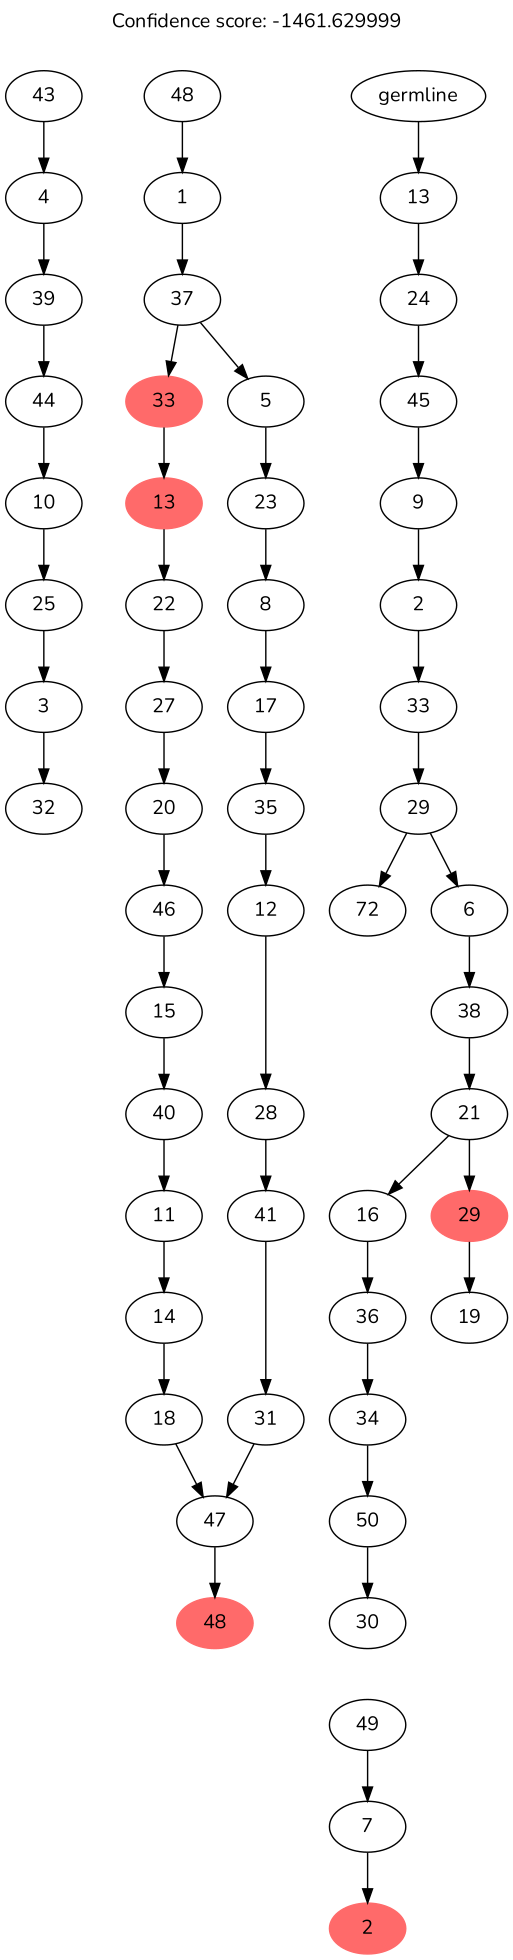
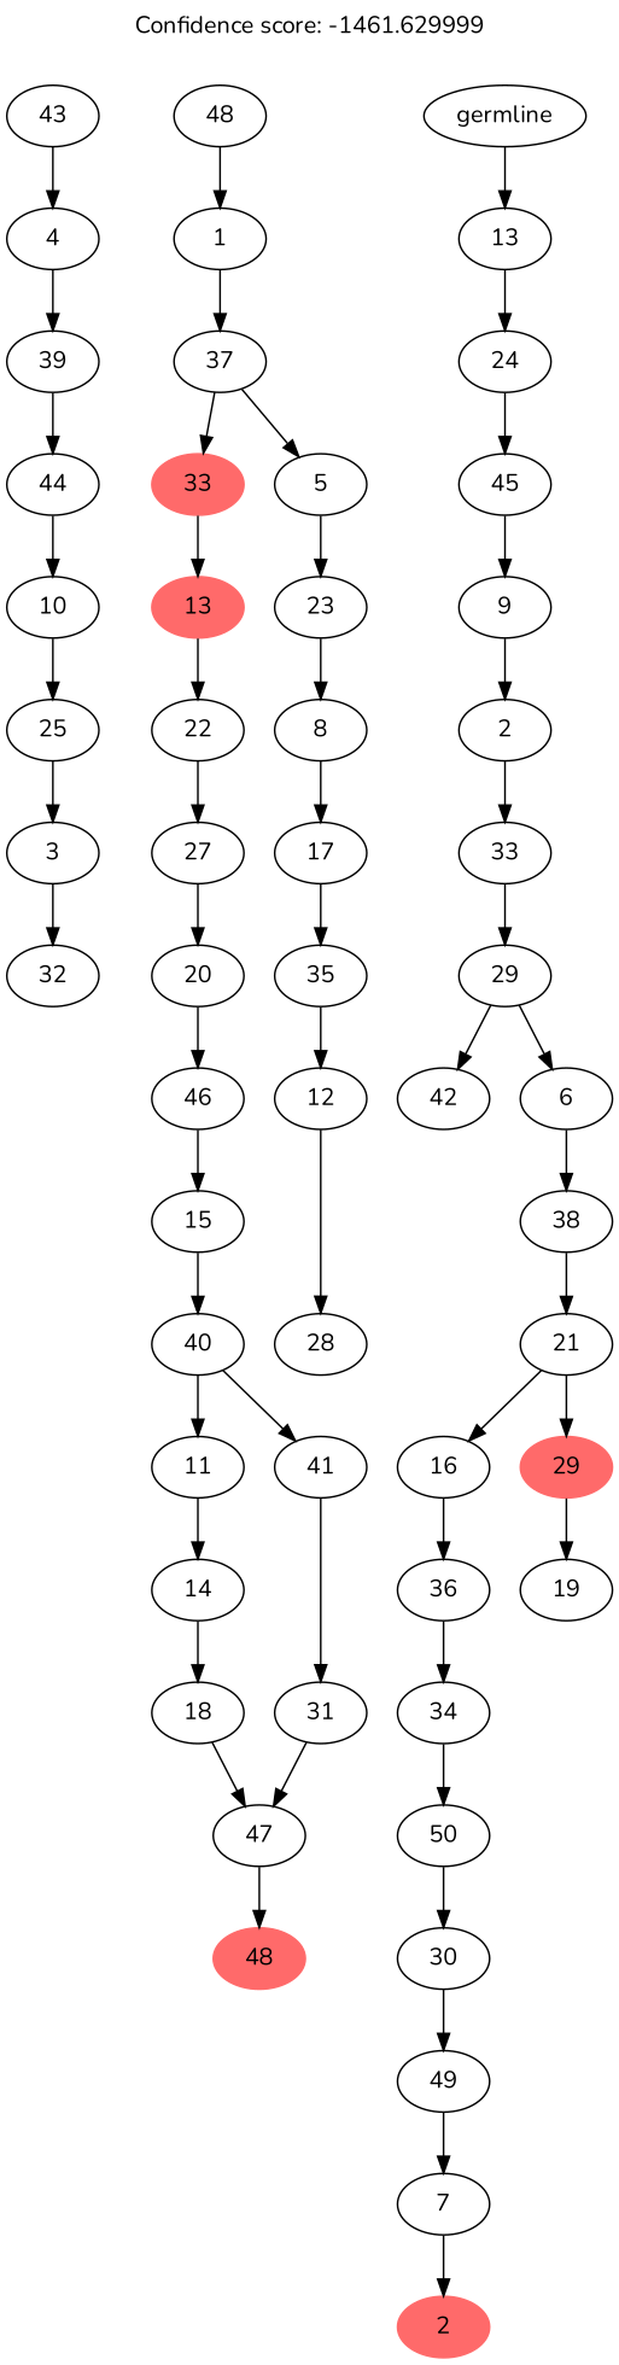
  digraph {
    fontname=Nunito
    label="Confidence score: -1461.629999"
    labelloc=t
    node [fontname=Nunito]
    edge [fontname=Nunito]
    n1 [label=3]
    n2 [label=32]
    n3 [label=25]
    n4 [label=10]
    n5 [label=44]
    n6 [label=39]
    n7 [label=4]
    n8 [label=43]
    n9 [label=18]
    n10 [label=47]
    n11 [label=14]
    n12 [label=11]
    n13 [label=40]
    n14 [label=15]
    n15 [label=46]
    n16 [label=20]
    n17 [label=27]
    n18 [label=22]
    n19 [color=indianred1 label=13 style=filled]
    n20 [color=indianred1 label=33 style=filled]
    n21 [color=indianred1 label=48 style=filled]
    n22 [label=31]
    n23 [label=41]
    n24 [label=28]
    n25 [label=12]
    n26 [label=35]
    n27 [label=17]
    n28 [label=8]
    n29 [label=23]
    n30 [label=5]
    n31 [label=37]
    n32 [label=1]
    n33 [label=48]
-   n34 [label=72]
+   n34 [label=42]
    n35 [label=7]
    n36 [color=indianred1 label=2 style=filled]
    n37 [label=49]
    n38 [label=30]
    n39 [label=50]
    n40 [label=34]
    n41 [label=36]
    n42 [label=16]
    n43 [color=indianred1 label=29 style=filled]
    n44 [label=19]
    n45 [label=21]
    n46 [label=38]
    n47 [label=6]
    n48 [label=29]
    n49 [label=33]
    n50 [label=2]
    n51 [label=9]
    n52 [label=45]
    n53 [label=24]
    n54 [label=13]
    n55 [label=germline]
    n1 -> n2
    n3 -> n1
    n4 -> n3
    n5 -> n4
    n6 -> n5
    n7 -> n6
    n8 -> n7
    n9 -> n10
    n10 -> n21
    n11 -> n9
    n12 -> n11
    n13 -> n12
    n14 -> n13
    n15 -> n14
    n16 -> n15
    n17 -> n16
    n18 -> n17
    n19 -> n18
    n20 -> n19
    n22 -> n10
    n23 -> n22
-   n24 -> n23
+   n13 -> n23
    n25 -> n24
    n26 -> n25
    n27 -> n26
    n28 -> n27
    n29 -> n28
    n30 -> n29
    n31 -> n20
    n31 -> n30
    n32 -> n31
    n33 -> n32
    n35 -> n36
    n37 -> n35
+   n38 -> n37
    n39 -> n38
    n40 -> n39
    n41 -> n40
    n42 -> n41
    n43 -> n44
    n45 -> n42
    n45 -> n43
    n46 -> n45
    n47 -> n46
    n48 -> n34
    n48 -> n47
    n49 -> n48
    n50 -> n49
    n51 -> n50
    n52 -> n51
    n53 -> n52
    n54 -> n53
    n55 -> n54
  }
